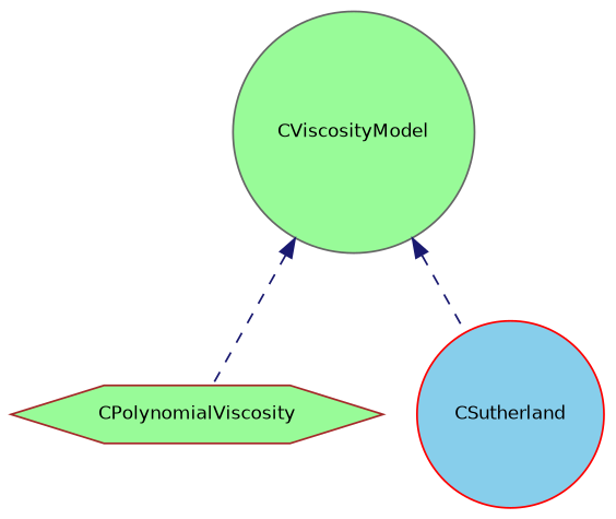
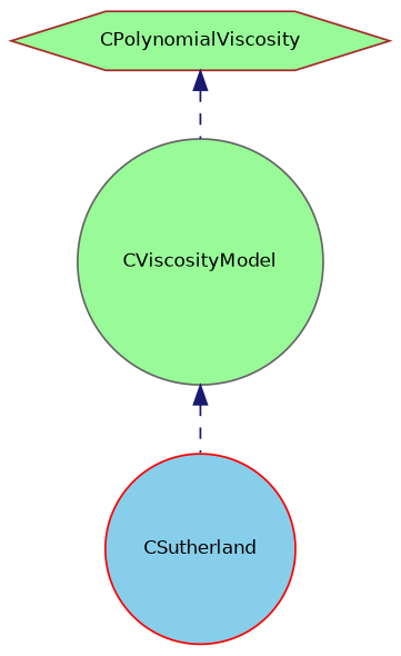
  digraph {
    node [fillcolor=palegreen fontname=Helvetica fontsize=10 shape=circle style=filled]
    edge [color=midnightblue dir=back fontname=Helvetica fontsize=10 labelfontname=Helvetica labelfontsize=10 style=dashed]
    n1 [color=gray40 fontcolor=black height=0.2 label=CViscosityModel width=0.4]
    n2 [color=brown height=0.2 label=CPolynomialViscosity shape=hexagon width=0.4]
    n3 [color=red fillcolor=skyblue height=0.2 label=CSutherland width=0.4]
-   n1 -> n2
+   n2 -> n1
    n1 -> n3
  }
